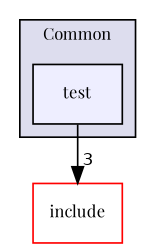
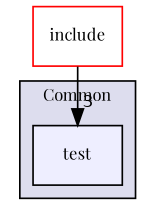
  digraph {
    compound=true
    fontname="Playfair Display"
    node [fontname="Playfair Display" fontsize=10 shape=box]
    n1 [fillcolor="#eeeeff" label=test pencolor=black style=filled]
    n2 [color=red label=include]
    subgraph cluster_1 {
      bgcolor="#ddddee"
      fontsize=10
      label=Common
      pencolor=black
      n1
    }
-   n1 -> n2 [headlabel=3 labeldistance=1.5 labelfontname=Helvetica labelfontsize=10 fontname="Playfair Display"]
+   n2 -> n1 [headlabel=3 labeldistance=1.5 labelfontname=Helvetica labelfontsize=10 fontname="Playfair Display"]
  }
